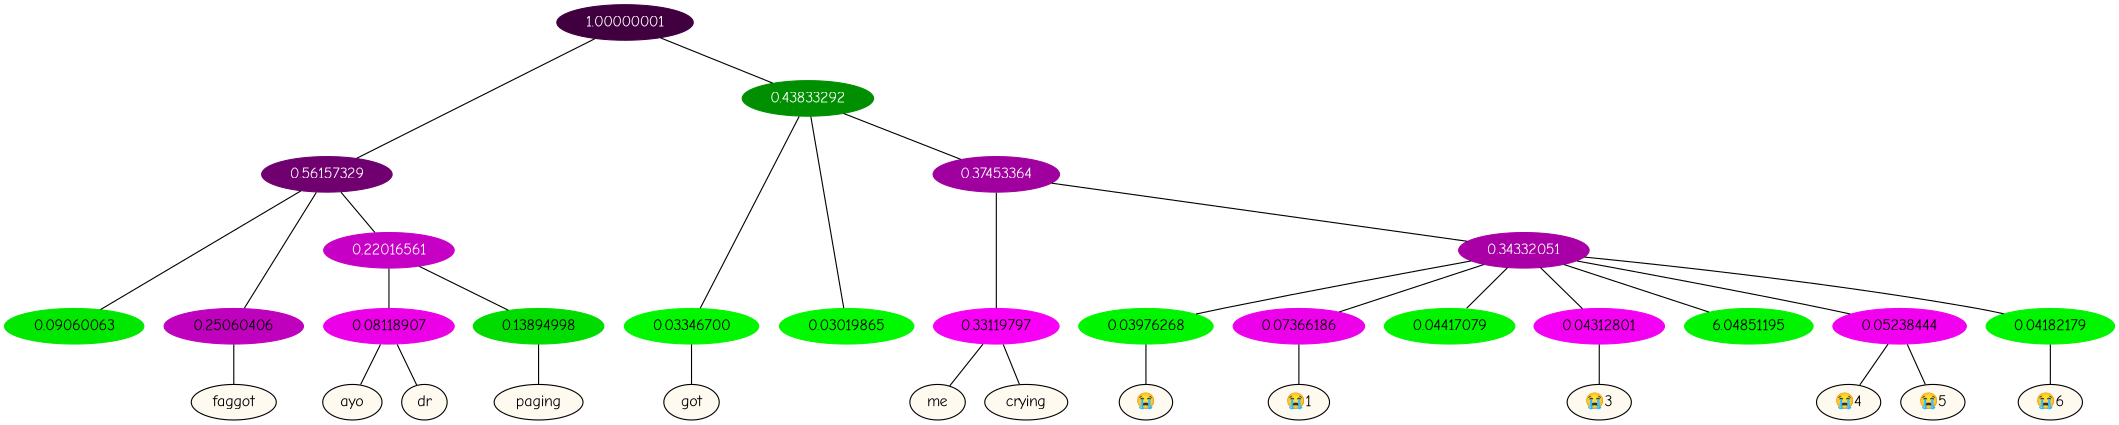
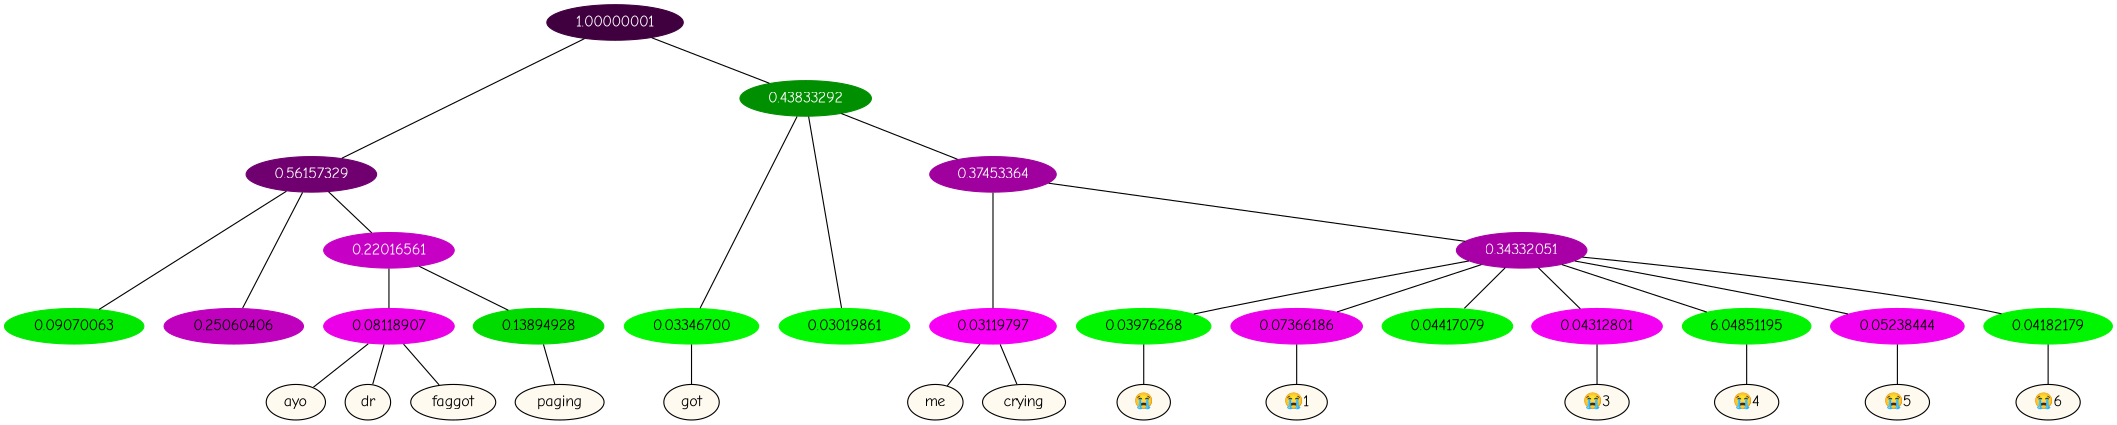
  graph {
    fontname="Comic Neue"
    node [color=black fontname="Comic Neue" format=png nodesep=0.001 ordering=out overlap_scaling=0.01 ranksep=0.001 style=filled fontcolor=black]
    edge [fontname="Comic Neue"]
    n1 [fillcolor=floralwhite height=0.15 label=ayo style="filled,solid" width=0.15 fontcolor=""]
    n2 [fillcolor=floralwhite height=0.15 label=paging style="filled,solid" width=0.15 fontcolor=""]
    n3 [fillcolor=floralwhite height=0.15 label=dr style="filled,solid" width=0.15 fontcolor=""]
    n4 [fillcolor=floralwhite height=0.15 label=faggot style="filled,solid" width=0.15 fontcolor=""]
    n5 [fillcolor=floralwhite height=0.15 label=got style="filled,solid" width=0.15 fontcolor=""]
    n6 [fillcolor=floralwhite height=0.15 label=me style="filled,solid" width=0.15 fontcolor=""]
    n7 [fillcolor=floralwhite height=0.15 label=crying style="filled,solid" width=0.15 fontcolor=""]
    n8 [fillcolor=floralwhite height=0.15 label="😭" style="filled,solid" width=0.15 fontcolor=""]
    n9 [fillcolor=floralwhite height=0.15 label="😭1" style="filled,solid" width=0.15 fontcolor=""]
    n10 [fillcolor=floralwhite height=0.15 label="😭3" style="filled,solid" width=0.15 fontcolor=""]
    n11 [fillcolor=floralwhite height=0.15 label="😭4" style="filled,solid" width=0.15 fontcolor=""]
    n12 [fillcolor=floralwhite height=0.15 label="😭5" style="filled,solid" width=0.15 fontcolor=""]
    n13 [fillcolor=floralwhite height=0.15 label="😭6" style="filled,solid" width=0.15 fontcolor=""]
    n14 [color="0.835 1.000 0.919" height=0.15 label=0.08118907 width=0.15]
-   n15 [color="0.334 1.000 0.861" height=0.15 label=0.13894998 width=0.15]
-   n16 [color="0.334 1.000 0.909" height=0.15 label=0.09060063 width=0.15]
+   n15 [color="0.334 1.000 0.861" height=0.15 label=0.13894928 width=0.15]
+   n16 [color="0.334 1.000 0.909" height=0.15 label=0.09070063 width=0.15]
    n17 [color="0.835 1.000 0.749" height=0.15 label=0.25060406 width=0.15]
    n18 [color="0.334 1.000 0.967" height=0.15 label=0.03346700 width=0.15]
-   n19 [color="0.334 1.000 0.970" height=0.15 label=0.03019865 width=0.15]
-   n20 [color="0.835 1.000 0.969" height=0.15 label=0.33119797 width=0.15]
+   n19 [color="0.334 1.000 0.970" height=0.15 label=0.03019861 width=0.15]
+   n20 [color="0.835 1.000 0.969" height=0.15 label=0.03119797 width=0.15]
    n21 [color="0.334 1.000 0.960" height=0.15 label=0.03976268 width=0.15]
    n22 [color="0.835 1.000 0.926" height=0.15 label=0.07366186 width=0.15]
    n23 [color="0.334 1.000 0.956" height=0.15 label=0.04417079 width=0.15]
    n24 [color="0.835 1.000 0.957" height=0.15 label=0.04312801 width=0.15]
    n25 [color="0.334 1.000 0.951" height=0.15 label=6.04851195 width=0.15]
    n26 [color="0.835 1.000 0.948" height=0.15 label=0.05238444 width=0.15]
    n27 [color="0.334 1.000 0.958" height=0.15 label=0.04182179 width=0.15]
    n28 [color="0.835 1.000 0.250" fontcolor=grey99 height=0.15 label=1.00000001 width=0.15]
    n29 [color="0.835 1.000 0.438" fontcolor=grey99 height=0.15 label=0.56157329 width=0.15]
    n30 [color="0.334 1.000 0.562" fontcolor=grey99 height=0.15 label=0.43833292 width=0.15]
    n31 [color="0.835 1.000 0.780" fontcolor=grey99 height=0.15 label=0.22016561 width=0.15]
    n32 [color="0.835 1.000 0.625" fontcolor=grey99 height=0.15 label=0.37453364 width=0.15]
    n33 [color="0.835 1.000 0.657" fontcolor=grey99 height=0.15 label=0.34332051 width=0.15]
    subgraph sub_1 {
      rank=same
      n1
      n2
      n3
      n4
      n5
      n6
      n7
      n8
      n9
      n10
      n11
      n12
      n13
    }
    subgraph sub_2 {
      rank=same
      n14
      n15
      n16
      n17
      n18
      n19
      n20
      n21
      n22
      n23
      n24
      n25
      n26
      n27
    }
    n14 -- n1
    n14 -- n3
    n15 -- n2
-   n17 -- n4
+   n14 -- n4
    n18 -- n5
    n20 -- n6
    n20 -- n7
    n21 -- n8
    n22 -- n9
    n24 -- n10
-   n26 -- n11
+   n25 -- n11
    n26 -- n12
    n27 -- n13
    n28 -- n29
    n28 -- n30
    n29 -- n16
    n29 -- n17
    n29 -- n31
    n30 -- n18
    n30 -- n19
    n30 -- n32
    n31 -- n14
    n31 -- n15
    n32 -- n20
    n32 -- n33
    n33 -- n21
    n33 -- n22
    n33 -- n23
    n33 -- n24
    n33 -- n25
    n33 -- n26
    n33 -- n27
  }
